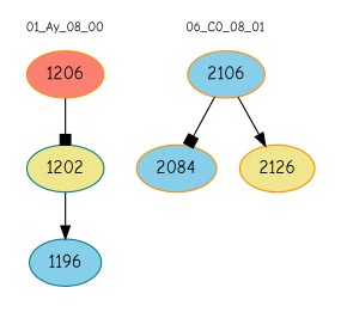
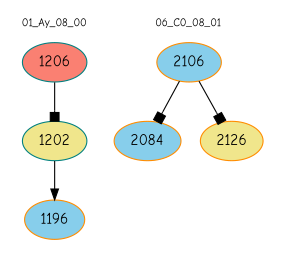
  digraph {
    fontname="Comic Neue"
    node [color=teal fillcolor=skyblue fontname="Comic Neue" style=filled]
    edge [arrowhead=normal color=black fontname="Comic Neue"]
    n1 [fillcolor=khaki label=1202]
-   n2 [label=1196]
-   n3 [color=darkorange fillcolor=salmon label=1206]
+   n2 [color=darkorange label=1196]
+   n3 [fillcolor=salmon label=1206]
    n4 [color=darkorange label=2106]
    n5 [color=darkorange label=2084]
    n6 [color=darkorange fillcolor=khaki label=2126]
    subgraph cluster_1 {
      color=white
      fontsize=10
      label="01_Ay_08_00"
      n1
      n2
      n3
    }
    subgraph cluster_2 {
      color=white
      fontsize=10
      label="06_C0_08_01"
      n4
      n5
      n6
    }
    n1 -> n2
    n3 -> n1 [arrowhead=box]
    n4 -> n5 [arrowhead=box]
-   n4 -> n6
+   n4 -> n6 [arrowhead=box]
  }
